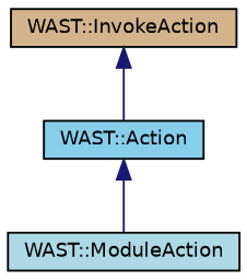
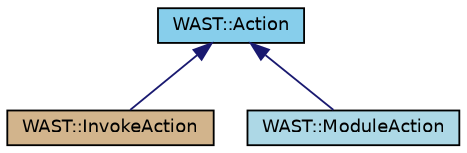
  digraph {
    node [color=black fontname=Helvetica fontsize=10 shape=record style=filled]
    edge [color=midnightblue dir=back fontname=Helvetica fontsize=10 labelfontname=Helvetica labelfontsize=10 style=solid]
    n1 [fillcolor=skyblue fontcolor=black height=0.2 label="WAST::Action" width=0.4]
    n2 [fillcolor=tan height=0.2 label="WAST::InvokeAction" width=0.4]
    n3 [fillcolor=lightblue height=0.2 label="WAST::ModuleAction" width=0.4]
-   n2 -> n1
+   n1 -> n2
    n1 -> n3
  }
